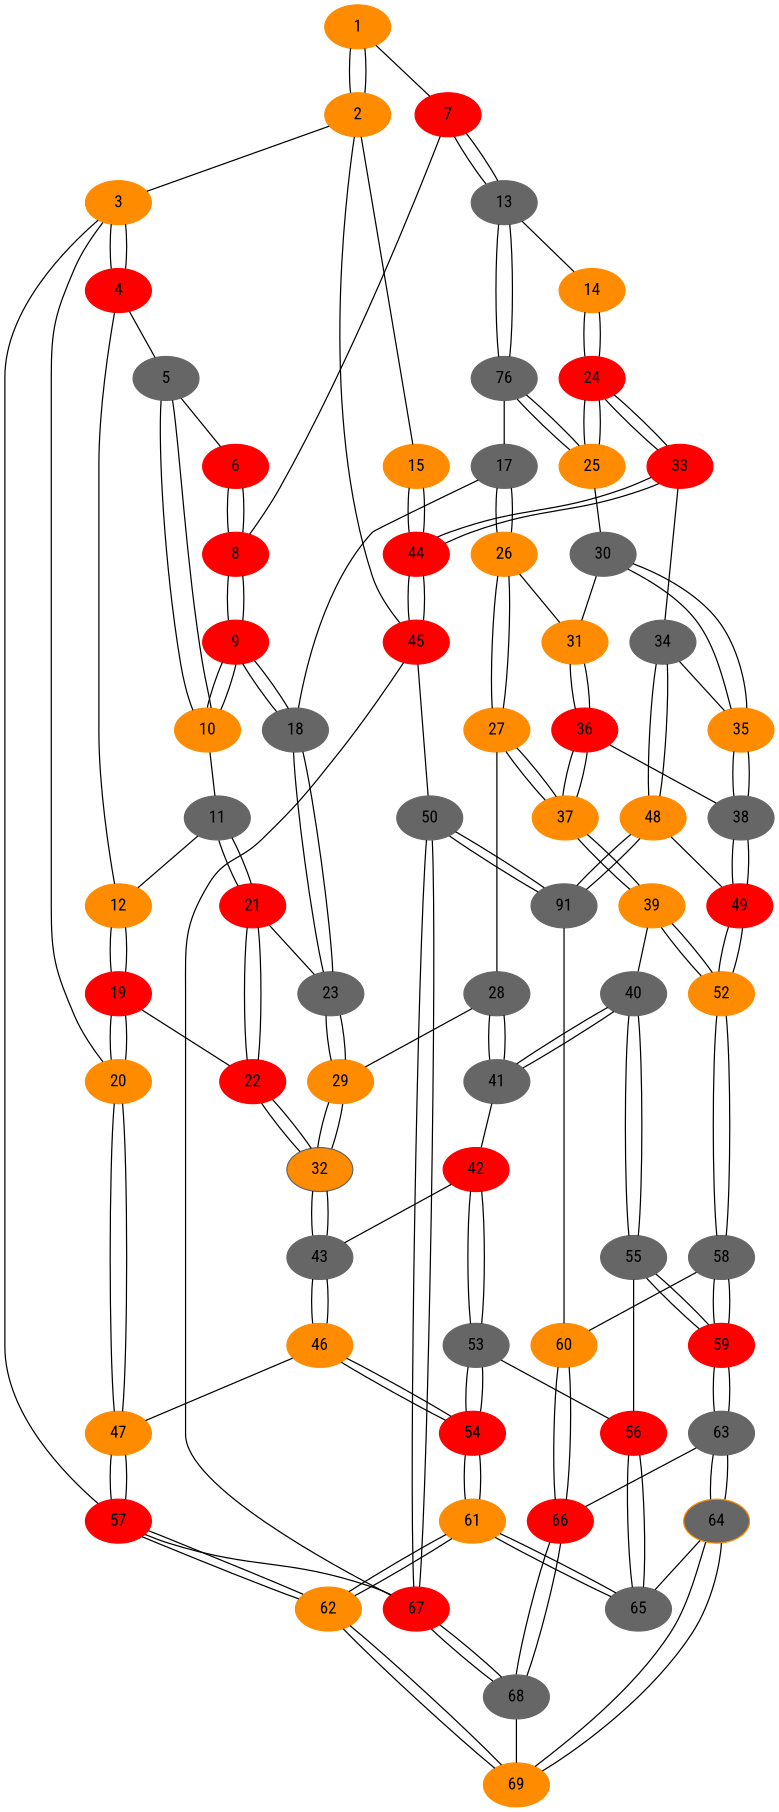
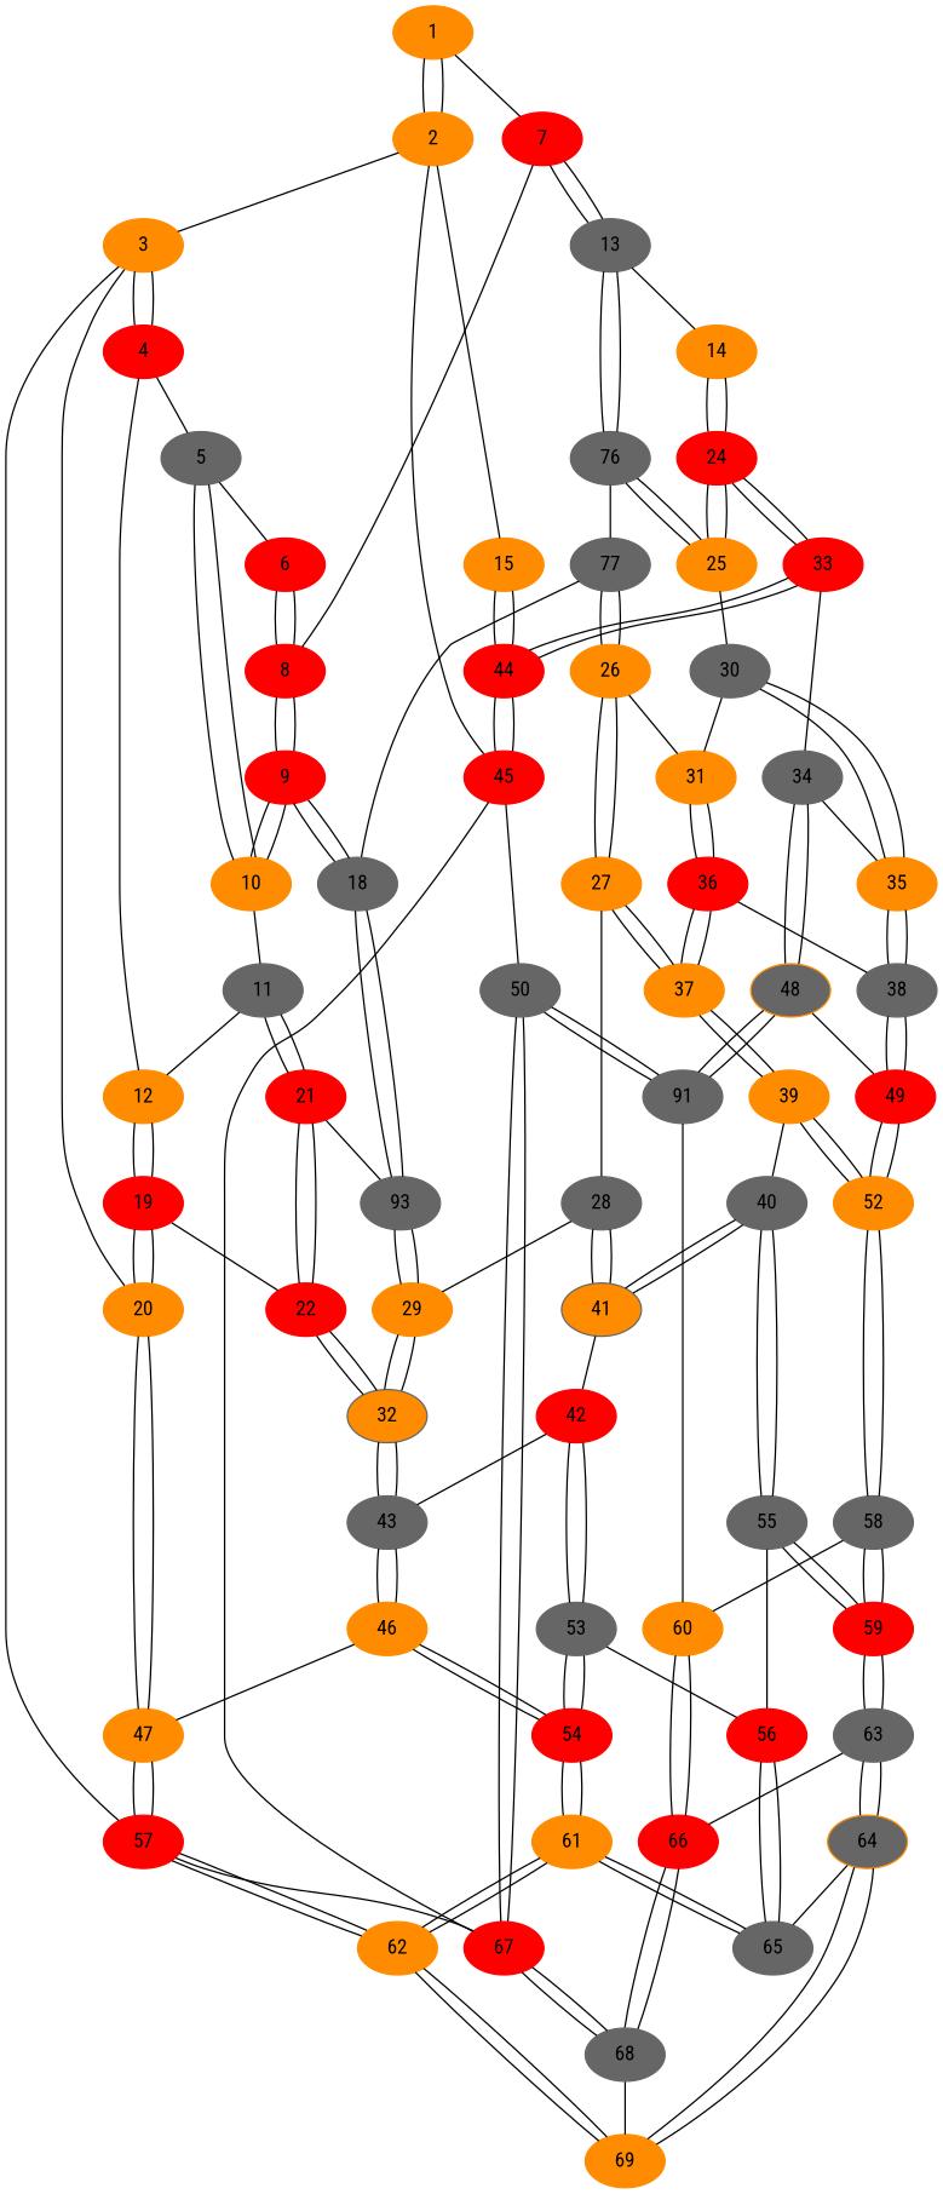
  graph {
    fontname="Roboto Condensed"
    node [color=darkorange fontname="Roboto Condensed" style=filled]
    edge [fontname="Roboto Condensed"]
    1
    2
    7 [color=red]
    3
    15
    45 [color=red]
    8 [color=red]
    13 [color=gray40]
    4 [color=red]
    20
    57 [color=red]
    44 [color=red]
    50 [color=gray40]
    67 [color=red]
    5 [color=gray40]
    12
    47
    62
    6 [color=red]
    10
    19 [color=red]
    11 [color=gray40]
    9 [color=red]
    14
    n25 [color=gray40 label=76]
    18 [color=gray40]
-   23 [color=gray40]
+   23 [color=gray40 label=93]
    21 [color=red]
    22 [color=red]
    24 [color=red]
-   17 [color=gray40]
+   17 [color=gray40 label=77]
    25
    33 [color=red]
    26
    30 [color=gray40]
    27
    31
    29
    32 [color=gray40 fillcolor=darkorange]
    43 [color=gray40]
    34 [color=gray40]
    35
    28 [color=gray40]
    37
    36 [color=red]
-   41 [color=gray40]
+   41 [color=gray40 fillcolor=darkorange]
    39
    42 [color=red]
    38 [color=gray40]
    46
-   48
+   48 [fillcolor=gray40]
    49 [color=red]
    n53 [color=gray40 label=91]
    40 [color=gray40]
    52
    55 [color=gray40]
    58 [color=gray40]
    56 [color=red]
    59 [color=red]
    53 [color=gray40]
    54 [color=red]
    68 [color=gray40]
    61
    60
    66 [color=red]
    65 [color=gray40]
    63 [color=gray40]
    69
    64 [fillcolor=gray40]
    1 -- 2
    1 -- 2
    1 -- 7
    2 -- 3
    2 -- 15
    2 -- 45
    7 -- 8
    7 -- 13
    7 -- 13
    3 -- 4
    3 -- 4
    3 -- 20
    3 -- 57
    15 -- 44
    15 -- 44
    45 -- 50
    45 -- 67
    8 -- 9
    8 -- 9
    13 -- 14
    13 -- n25
    13 -- n25
    4 -- 5
    4 -- 12
    20 -- 47
    20 -- 47
    57 -- 67
    57 -- 62
    57 -- 62
    44 -- 45
    44 -- 45
    50 -- 67
    50 -- 67
    50 -- n53
    50 -- n53
    67 -- 68
    67 -- 68
    5 -- 6
    5 -- 10
    5 -- 10
    12 -- 19
    12 -- 19
    47 -- 57
    47 -- 57
    62 -- 69
    62 -- 69
    6 -- 8
    6 -- 8
    10 -- 11
    19 -- 20
    19 -- 20
    19 -- 22
    11 -- 12
    11 -- 21
    11 -- 21
    9 -- 10
    9 -- 10
    9 -- 18
    9 -- 18
    14 -- 24
    14 -- 24
    n25 -- 17
    n25 -- 25
    n25 -- 25
    18 -- 23
    18 -- 23
    23 -- 29
    23 -- 29
    21 -- 23
    21 -- 22
    21 -- 22
    22 -- 32
    22 -- 32
    24 -- 25
    24 -- 25
    24 -- 33
    24 -- 33
    17 -- 18
    17 -- 26
    17 -- 26
    25 -- 30
    33 -- 44
    33 -- 44
    33 -- 34
    26 -- 27
    26 -- 27
    26 -- 31
    30 -- 31
    30 -- 35
    30 -- 35
    27 -- 28
    27 -- 37
    27 -- 37
    31 -- 36
    31 -- 36
    29 -- 32
    29 -- 32
    32 -- 43
    32 -- 43
    43 -- 46
    43 -- 46
    34 -- 35
    34 -- 48
    34 -- 48
    35 -- 38
    35 -- 38
    28 -- 29
    28 -- 41
    28 -- 41
    37 -- 39
    37 -- 39
    36 -- 37
    36 -- 37
    36 -- 38
    41 -- 42
    39 -- 40
    39 -- 52
    39 -- 52
    42 -- 43
    42 -- 53
    42 -- 53
    38 -- 49
    38 -- 49
    46 -- 47
    46 -- 54
    46 -- 54
    48 -- 49
    48 -- n53
    48 -- n53
    49 -- 52
    49 -- 52
    n53 -- 60
    40 -- 41
    40 -- 41
    40 -- 55
    40 -- 55
    52 -- 58
    52 -- 58
    55 -- 56
    55 -- 59
    55 -- 59
    58 -- 59
    58 -- 59
    58 -- 60
    56 -- 65
    56 -- 65
    59 -- 63
    59 -- 63
    53 -- 56
    53 -- 54
    53 -- 54
    54 -- 61
    54 -- 61
    68 -- 69
    61 -- 62
    61 -- 62
    61 -- 65
    61 -- 65
    60 -- 66
    60 -- 66
    66 -- 68
    66 -- 68
    63 -- 66
    63 -- 64
    63 -- 64
    64 -- 65
    64 -- 69
    64 -- 69
  }
